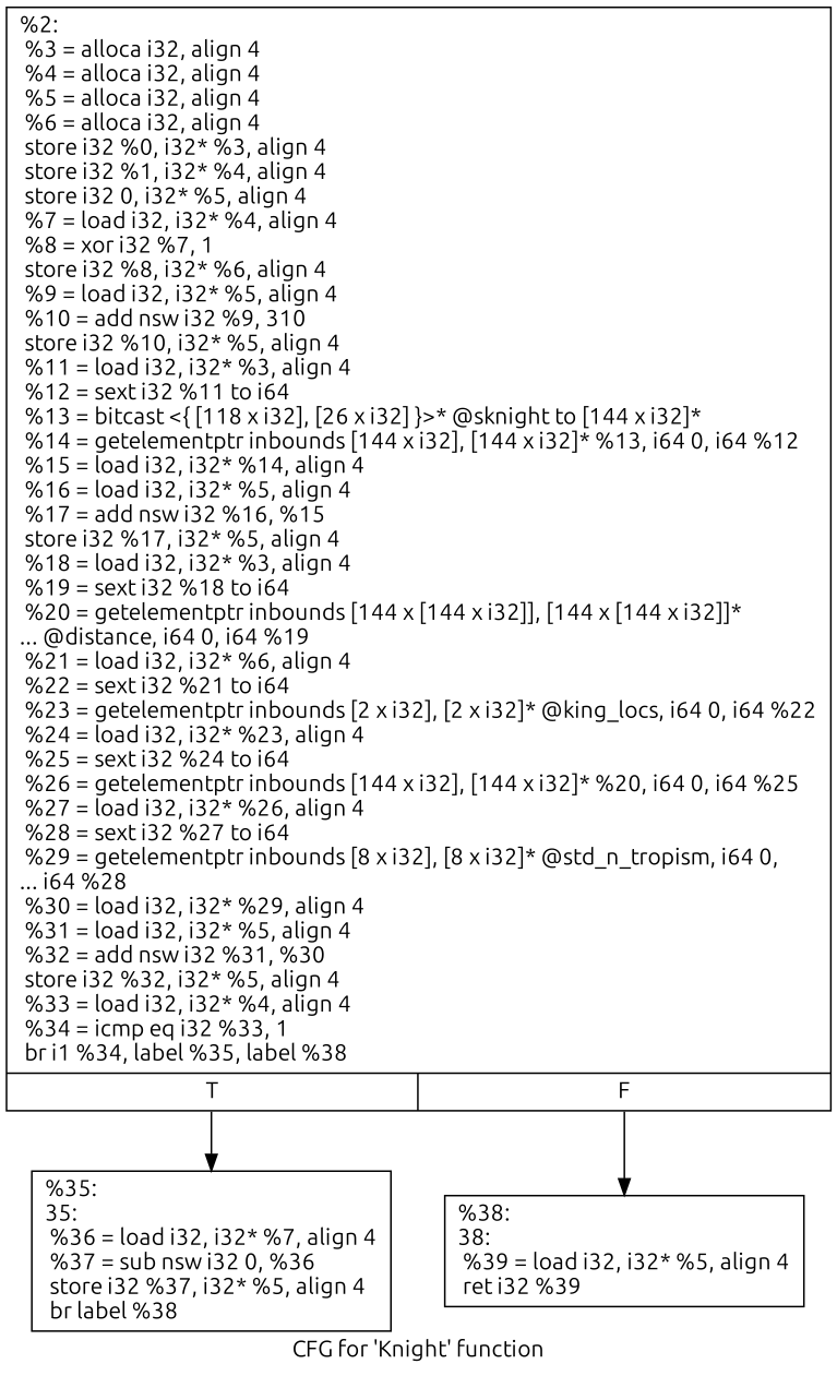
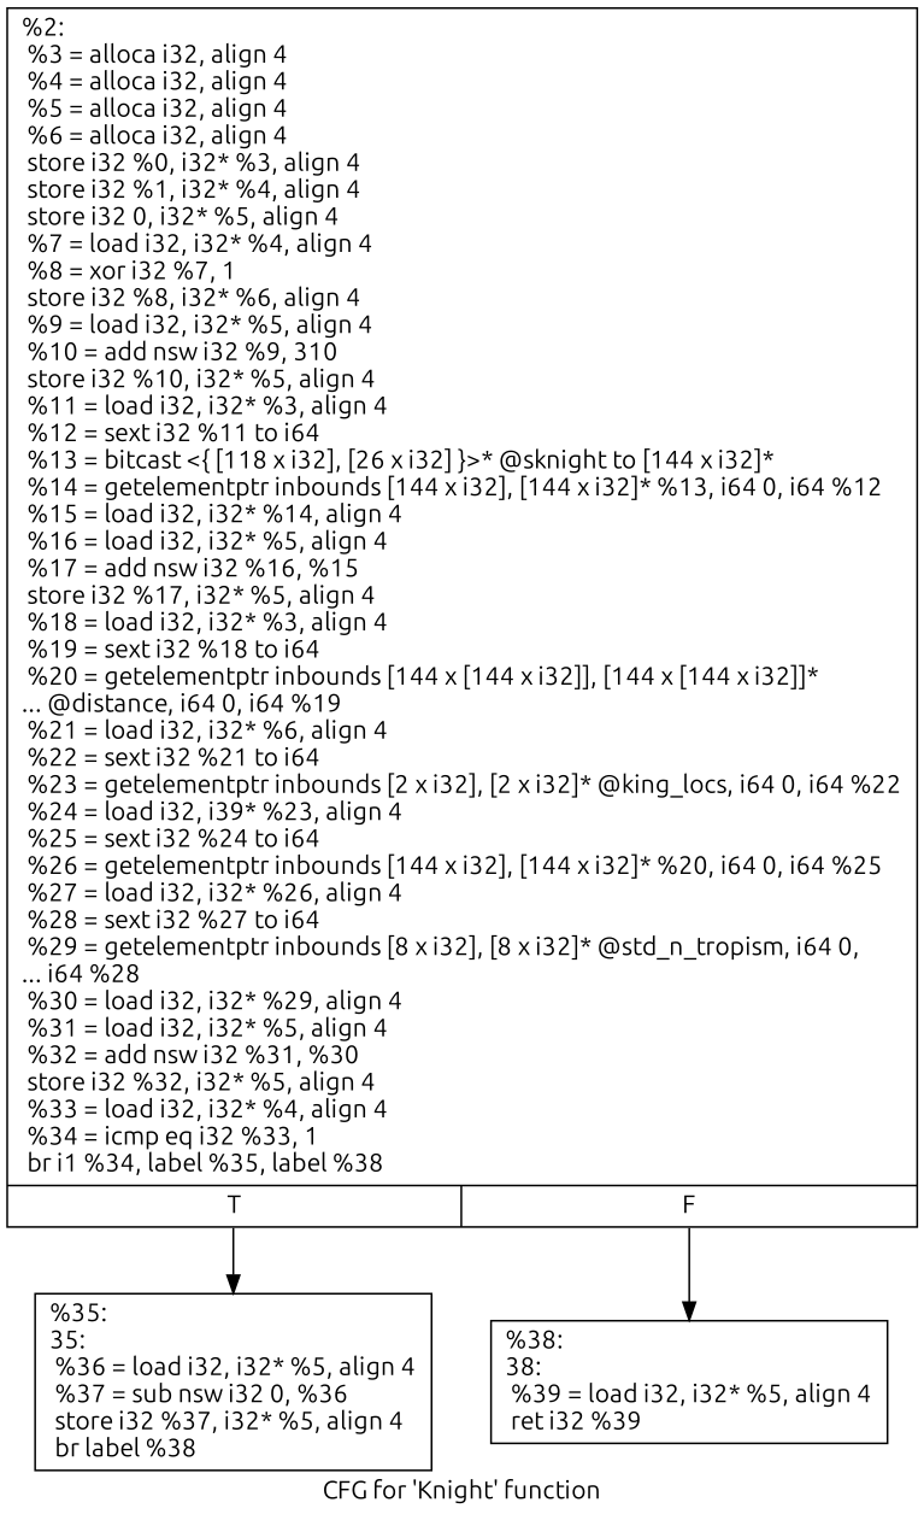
  digraph {
    fontname=Ubuntu
    label="CFG for 'Knight' function"
    node [fontname=Ubuntu shape=record]
    edge [fontname=Ubuntu]
-   n1 [label="{%2:\l  %3 = alloca i32, align 4\l  %4 = alloca i32, align 4\l  %5 = alloca i32, align 4\l  %6 = alloca i32, align 4\l  store i32 %0, i32* %3, align 4\l  store i32 %1, i32* %4, align 4\l  store i32 0, i32* %5, align 4\l  %7 = load i32, i32* %4, align 4\l  %8 = xor i32 %7, 1\l  store i32 %8, i32* %6, align 4\l  %9 = load i32, i32* %5, align 4\l  %10 = add nsw i32 %9, 310\l  store i32 %10, i32* %5, align 4\l  %11 = load i32, i32* %3, align 4\l  %12 = sext i32 %11 to i64\l  %13 = bitcast \<\{ [118 x i32], [26 x i32] \}\>* @sknight to [144 x i32]*\l  %14 = getelementptr inbounds [144 x i32], [144 x i32]* %13, i64 0, i64 %12\l  %15 = load i32, i32* %14, align 4\l  %16 = load i32, i32* %5, align 4\l  %17 = add nsw i32 %16, %15\l  store i32 %17, i32* %5, align 4\l  %18 = load i32, i32* %3, align 4\l  %19 = sext i32 %18 to i64\l  %20 = getelementptr inbounds [144 x [144 x i32]], [144 x [144 x i32]]*\l... @distance, i64 0, i64 %19\l  %21 = load i32, i32* %6, align 4\l  %22 = sext i32 %21 to i64\l  %23 = getelementptr inbounds [2 x i32], [2 x i32]* @king_locs, i64 0, i64 %22\l  %24 = load i32, i32* %23, align 4\l  %25 = sext i32 %24 to i64\l  %26 = getelementptr inbounds [144 x i32], [144 x i32]* %20, i64 0, i64 %25\l  %27 = load i32, i32* %26, align 4\l  %28 = sext i32 %27 to i64\l  %29 = getelementptr inbounds [8 x i32], [8 x i32]* @std_n_tropism, i64 0,\l... i64 %28\l  %30 = load i32, i32* %29, align 4\l  %31 = load i32, i32* %5, align 4\l  %32 = add nsw i32 %31, %30\l  store i32 %32, i32* %5, align 4\l  %33 = load i32, i32* %4, align 4\l  %34 = icmp eq i32 %33, 1\l  br i1 %34, label %35, label %38\l|{<s0>T|<s1>F}}"]
-   n2 [label="{%35:\l35:                                               \l  %36 = load i32, i32* %7, align 4\l  %37 = sub nsw i32 0, %36\l  store i32 %37, i32* %5, align 4\l  br label %38\l}"]
+   n1 [label="{%2:\l  %3 = alloca i32, align 4\l  %4 = alloca i32, align 4\l  %5 = alloca i32, align 4\l  %6 = alloca i32, align 4\l  store i32 %0, i32* %3, align 4\l  store i32 %1, i32* %4, align 4\l  store i32 0, i32* %5, align 4\l  %7 = load i32, i32* %4, align 4\l  %8 = xor i32 %7, 1\l  store i32 %8, i32* %6, align 4\l  %9 = load i32, i32* %5, align 4\l  %10 = add nsw i32 %9, 310\l  store i32 %10, i32* %5, align 4\l  %11 = load i32, i32* %3, align 4\l  %12 = sext i32 %11 to i64\l  %13 = bitcast \<\{ [118 x i32], [26 x i32] \}\>* @sknight to [144 x i32]*\l  %14 = getelementptr inbounds [144 x i32], [144 x i32]* %13, i64 0, i64 %12\l  %15 = load i32, i32* %14, align 4\l  %16 = load i32, i32* %5, align 4\l  %17 = add nsw i32 %16, %15\l  store i32 %17, i32* %5, align 4\l  %18 = load i32, i32* %3, align 4\l  %19 = sext i32 %18 to i64\l  %20 = getelementptr inbounds [144 x [144 x i32]], [144 x [144 x i32]]*\l... @distance, i64 0, i64 %19\l  %21 = load i32, i32* %6, align 4\l  %22 = sext i32 %21 to i64\l  %23 = getelementptr inbounds [2 x i32], [2 x i32]* @king_locs, i64 0, i64 %22\l  %24 = load i32, i39* %23, align 4\l  %25 = sext i32 %24 to i64\l  %26 = getelementptr inbounds [144 x i32], [144 x i32]* %20, i64 0, i64 %25\l  %27 = load i32, i32* %26, align 4\l  %28 = sext i32 %27 to i64\l  %29 = getelementptr inbounds [8 x i32], [8 x i32]* @std_n_tropism, i64 0,\l... i64 %28\l  %30 = load i32, i32* %29, align 4\l  %31 = load i32, i32* %5, align 4\l  %32 = add nsw i32 %31, %30\l  store i32 %32, i32* %5, align 4\l  %33 = load i32, i32* %4, align 4\l  %34 = icmp eq i32 %33, 1\l  br i1 %34, label %35, label %38\l|{<s0>T|<s1>F}}"]
+   n2 [label="{%35:\l35:                                               \l  %36 = load i32, i32* %5, align 4\l  %37 = sub nsw i32 0, %36\l  store i32 %37, i32* %5, align 4\l  br label %38\l}"]
    n3 [label="{%38:\l38:                                               \l  %39 = load i32, i32* %5, align 4\l  ret i32 %39\l}"]
    n1 -> n2 [tailport=s0]
    n1 -> n3 [tailport=s1]
  }
